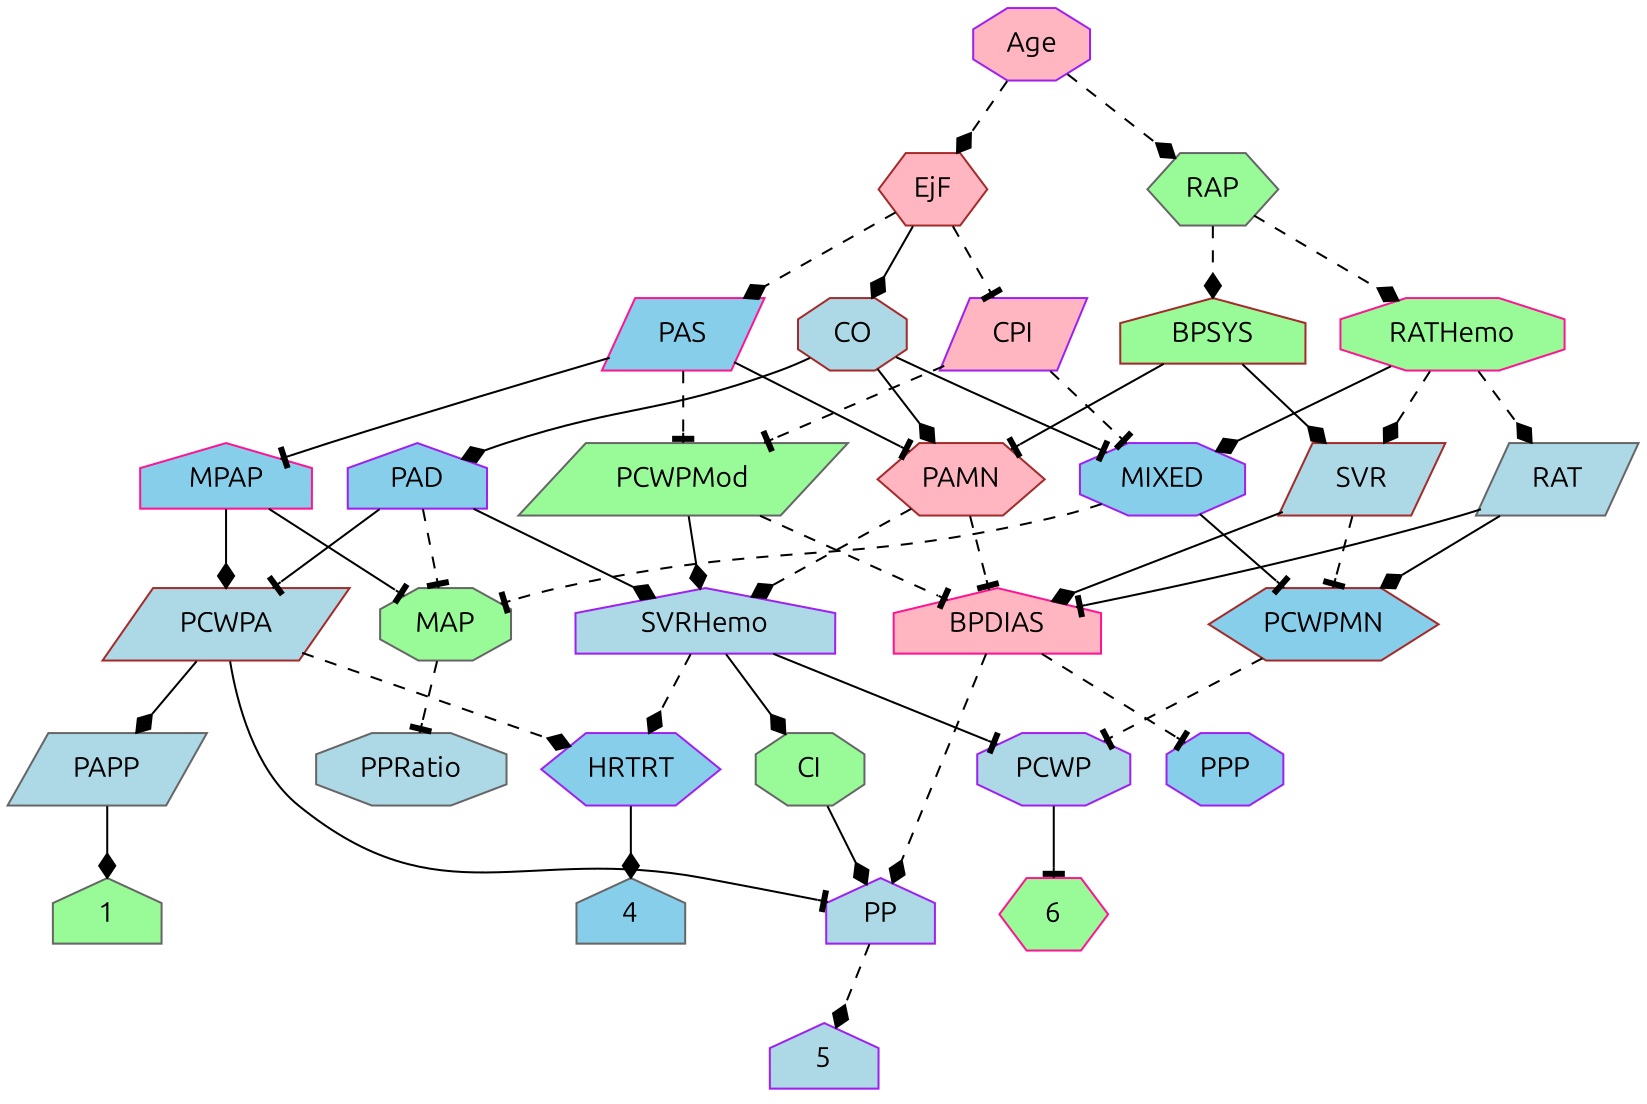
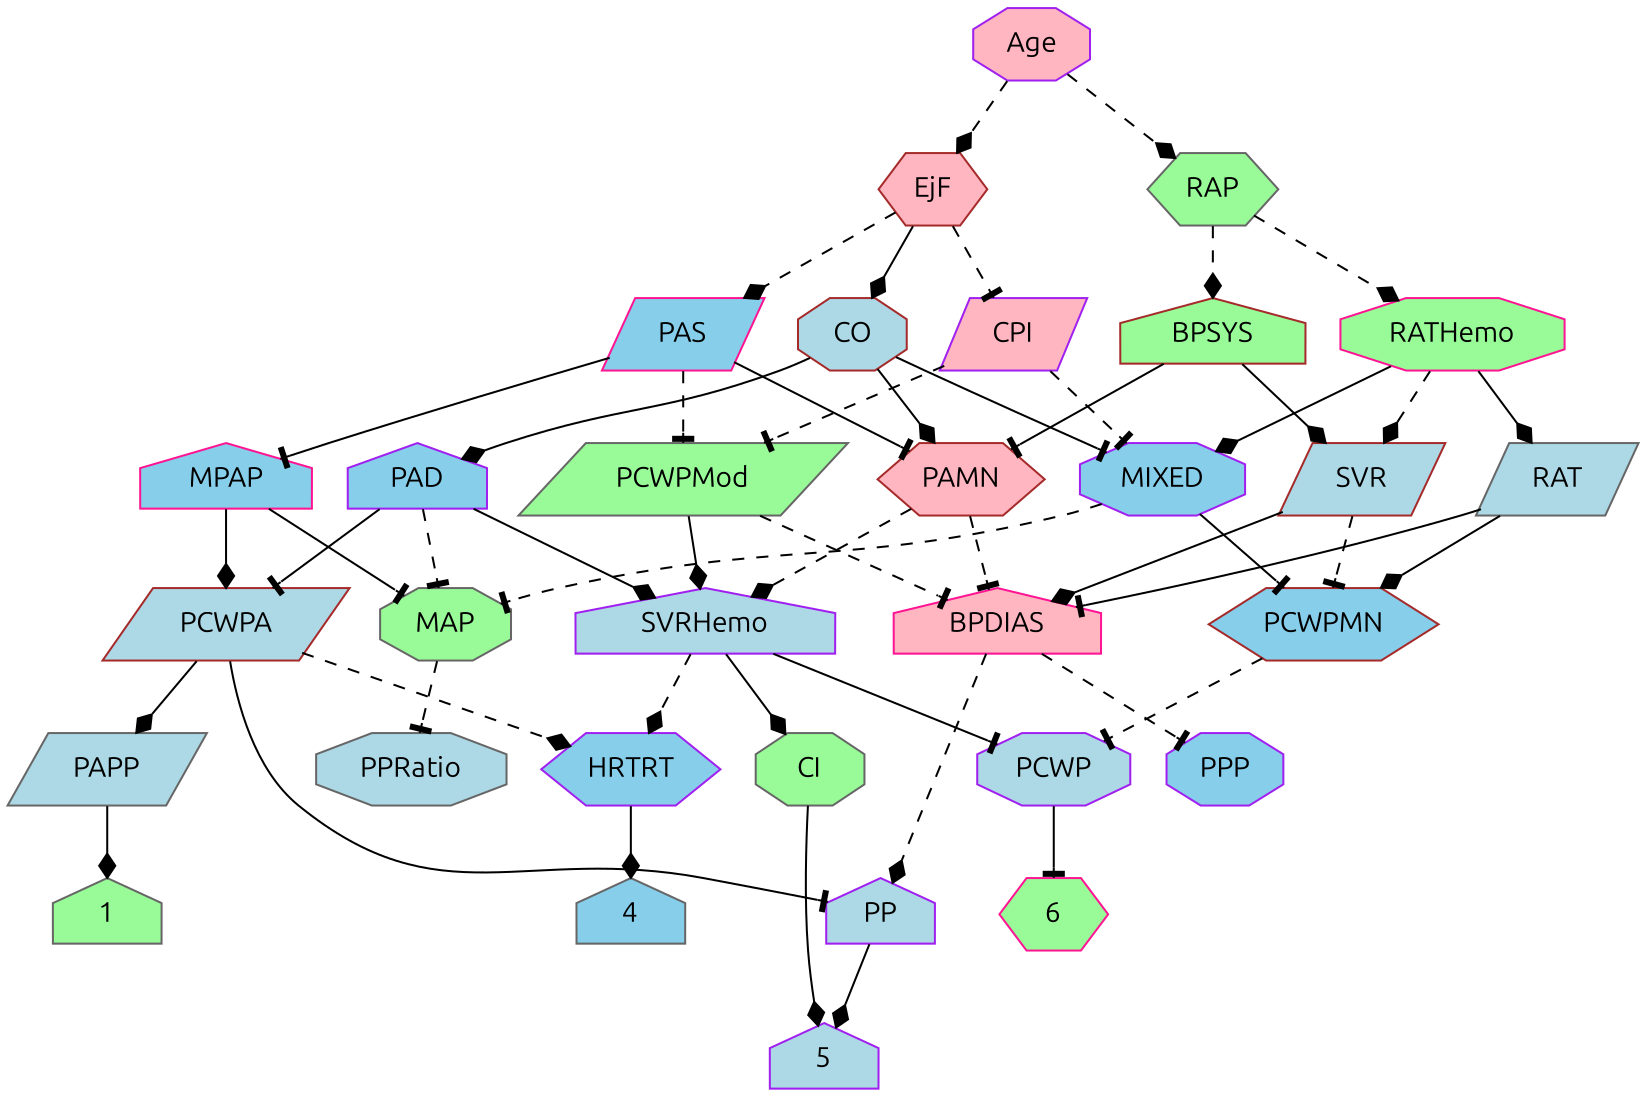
  strict digraph {
    fontname=Ubuntu
    node [color=purple fillcolor=lightblue fontname=Ubuntu shape=house style=filled]
    edge [arrowhead=diamond fontname=Ubuntu style=solid]
    1 [color=gray40 fillcolor=palegreen height=0.5 width=0.75]
    n2 [color=deeppink fillcolor=palegreen height=0.5 label=6 shape=hexagon width=0.75]
    4 [color=gray40 fillcolor=skyblue height=0.5 width=0.75]
    5 [height=0.5 width=0.75]
    Age [fillcolor=lightpink height=0.5 shape=octagon width=0.75]
    EjF [color=brown fillcolor=lightpink height=0.5 shape=hexagon width=0.75]
    RAP [color=gray40 fillcolor=palegreen height=0.5 shape=hexagon width=0.77632]
    CO [color=brown height=0.5 shape=octagon width=0.75]
    PAS [color=deeppink fillcolor=skyblue height=0.5 shape=parallelogram width=0.75]
    CPI [fillcolor=lightpink height=0.5 shape=parallelogram width=0.75]
    BPSYS [color=brown fillcolor=palegreen height=0.5 width=1.0471]
    RATHemo [color=deeppink fillcolor=palegreen height=0.5 shape=octagon width=1.3721]
    MIXED [fillcolor=skyblue height=0.5 shape=octagon width=1.1193]
    PAMN [color=brown fillcolor=lightpink height=0.5 shape=hexagon width=1.011]
    PAD [fillcolor=skyblue height=0.5 width=0.79437]
    MPAP [color=deeppink fillcolor=skyblue height=0.5 width=0.97491]
    PCWPMod [color=gray40 fillcolor=palegreen height=0.5 shape=parallelogram width=1.4443]
    SVR [color=brown height=0.5 shape=parallelogram width=0.77632]
    RAT [color=gray40 height=0.5 shape=parallelogram width=0.75827]
    PCWPMN [color=brown fillcolor=skyblue height=0.5 shape=hexagon width=1.3902]
    MAP [color=gray40 fillcolor=palegreen height=0.5 shape=octagon width=0.84854]
    SVRHemo [height=0.5 width=1.3902]
    BPDIAS [color=deeppink fillcolor=lightpink height=0.5 width=1.1735]
    PCWPA [color=brown height=0.5 shape=parallelogram width=1.1555]
    PCWP [height=0.5 shape=octagon width=0.97491]
    PPRatio [color=gray40 height=0.5 shape=octagon width=1.1013]
    PP [height=0.5 width=0.75]
    PAPP [color=gray40 height=0.5 shape=parallelogram width=0.88464]
    HRTRT [fillcolor=skyblue height=0.5 shape=hexagon width=1.1013]
    CI [color=gray40 fillcolor=palegreen height=0.5 shape=octagon width=0.75]
    PPP [fillcolor=skyblue height=0.5 shape=octagon width=0.75]
    Age -> EjF [style=dashed]
    Age -> RAP [style=dashed]
    EjF -> CO
    EjF -> PAS [style=dashed]
    EjF -> CPI [arrowhead=tee style=dashed]
    RAP -> BPSYS [style=dashed]
    RAP -> RATHemo [style=dashed]
    CO -> MIXED [arrowhead=tee]
    CO -> PAMN
    CO -> PAD
    PAS -> PAMN [arrowhead=tee]
    PAS -> MPAP [arrowhead=tee]
    PAS -> PCWPMod [arrowhead=tee style=dashed]
    CPI -> MIXED [arrowhead=tee style=dashed]
    CPI -> PCWPMod [arrowhead=tee style=dashed]
    BPSYS -> PAMN [arrowhead=tee]
    BPSYS -> SVR
    RATHemo -> MIXED
    RATHemo -> SVR [style=dashed]
-   RATHemo -> RAT [style=dashed]
+   RATHemo -> RAT
    MIXED -> PCWPMN [arrowhead=tee]
    MIXED -> MAP [arrowhead=tee style=dashed]
    PAMN -> SVRHemo [style=dashed]
    PAMN -> BPDIAS [arrowhead=tee style=dashed]
    PAD -> MAP [arrowhead=tee style=dashed]
    PAD -> SVRHemo
    PAD -> PCWPA [arrowhead=tee]
    MPAP -> MAP [arrowhead=tee]
    MPAP -> PCWPA
    PCWPMod -> SVRHemo
    PCWPMod -> BPDIAS [arrowhead=tee style=dashed]
    SVR -> PCWPMN [arrowhead=tee style=dashed]
    SVR -> BPDIAS
    RAT -> PCWPMN
    RAT -> BPDIAS [arrowhead=tee]
    PCWPMN -> PCWP [arrowhead=tee style=dashed]
    MAP -> PPRatio [arrowhead=tee style=dashed]
    SVRHemo -> PCWP [arrowhead=tee]
    SVRHemo -> HRTRT [style=dashed]
    SVRHemo -> CI
    BPDIAS -> PP [style=dashed]
    BPDIAS -> PPP [arrowhead=tee style=dashed]
    PCWPA -> PP [arrowhead=tee]
    PCWPA -> PAPP
    PCWPA -> HRTRT [style=dashed]
    PCWP -> n2 [arrowhead=tee]
-   PP -> 5 [style=dashed]
+   PP -> 5
    PAPP -> 1
    HRTRT -> 4
-   CI -> PP
+   CI -> 5
  }
